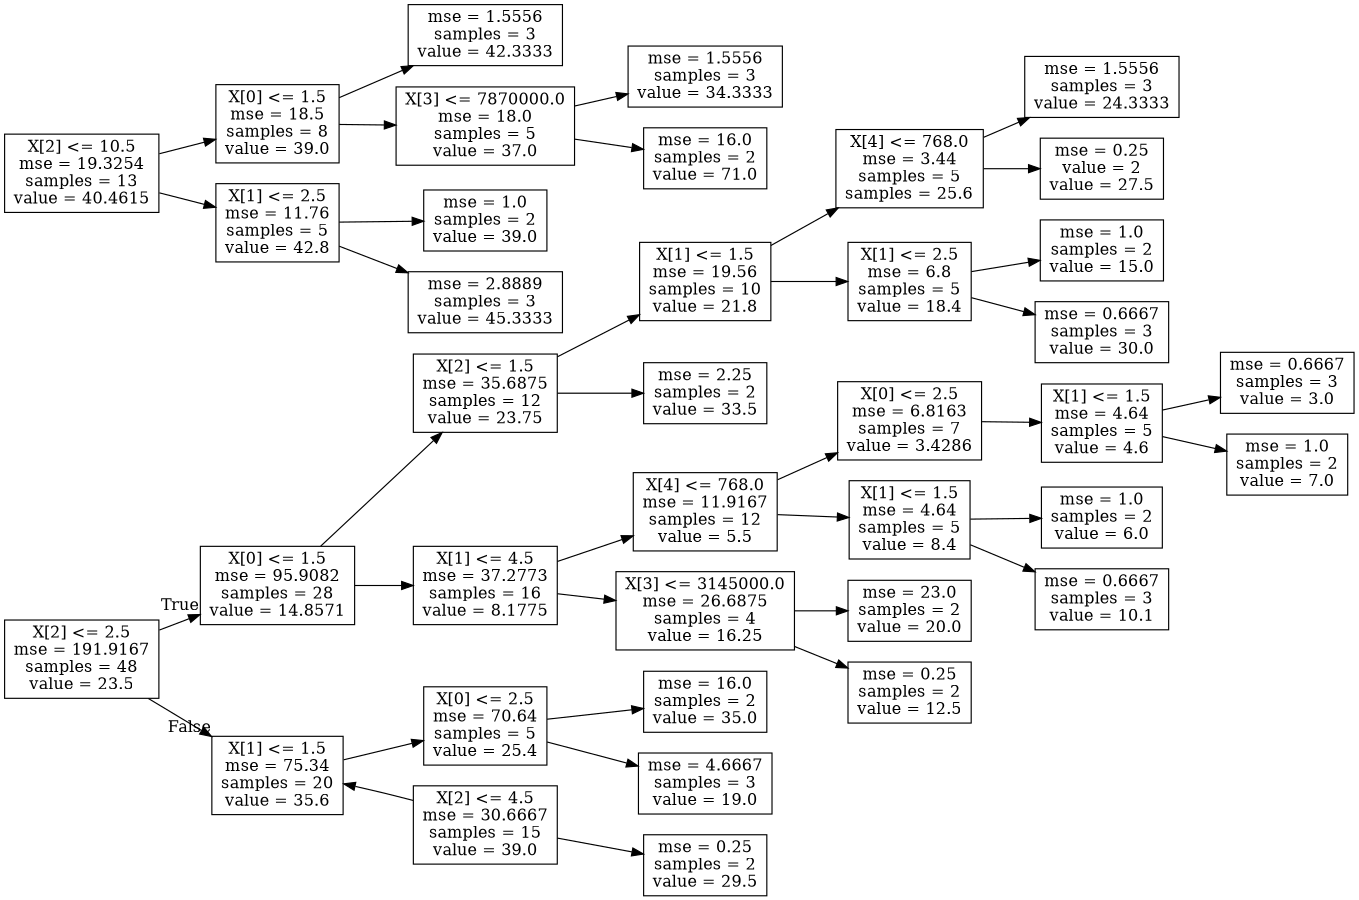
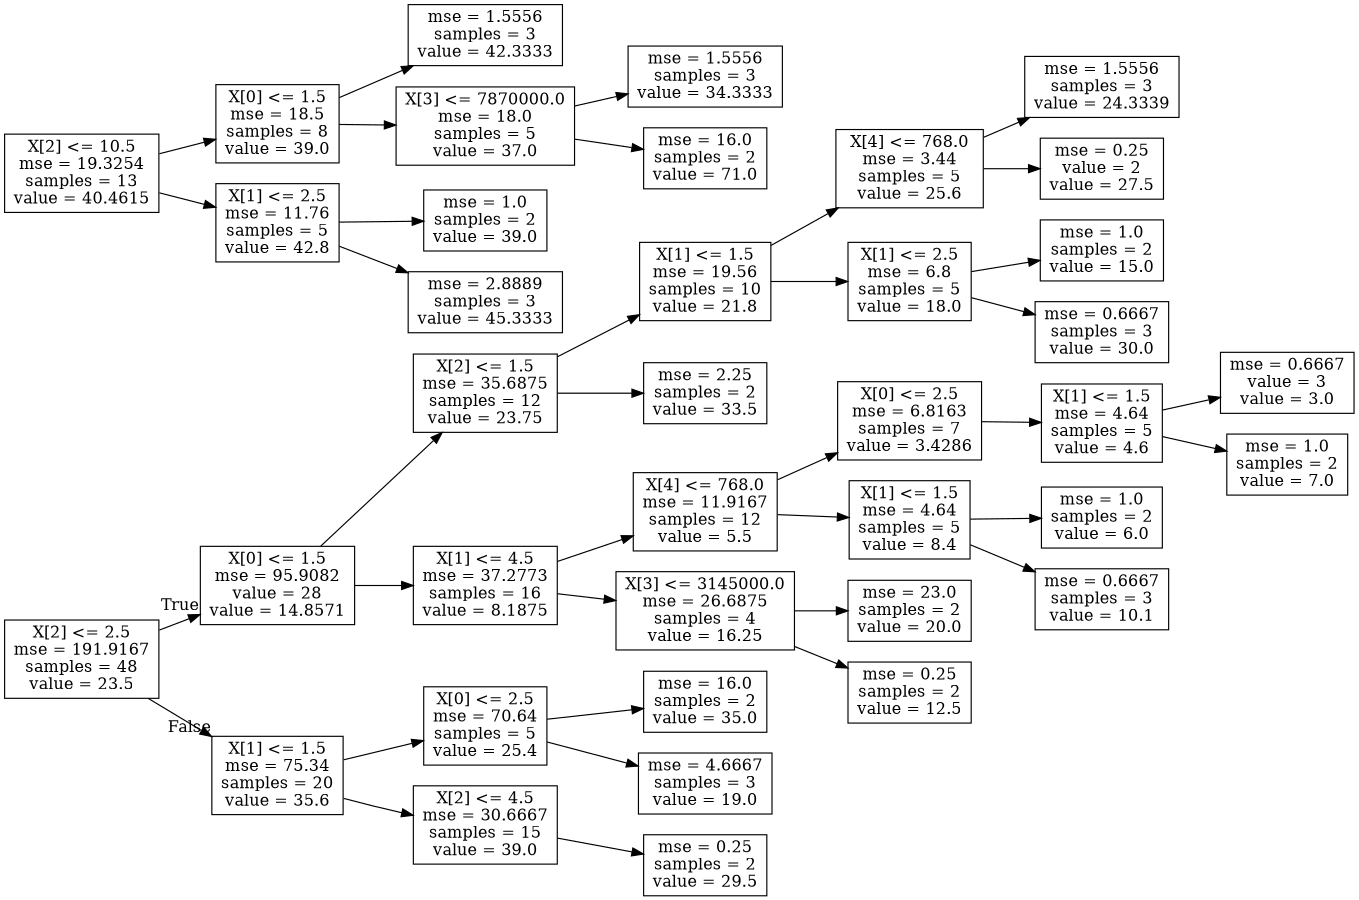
  digraph {
    rankdir=LR
    node [shape=box]
    n1 [label="X[2] <= 2.5\nmse = 191.9167\nsamples = 48\nvalue = 23.5"]
-   n2 [label="X[0] <= 1.5\nmse = 95.9082\nsamples = 28\nvalue = 14.8571"]
+   n2 [label="X[0] <= 1.5\nmse = 95.9082\nvalue = 28\nvalue = 14.8571"]
    n3 [label="X[1] <= 1.5\nmse = 75.34\nsamples = 20\nvalue = 35.6"]
    n4 [label="X[2] <= 1.5\nmse = 35.6875\nsamples = 12\nvalue = 23.75"]
-   n5 [label="X[1] <= 4.5\nmse = 37.2773\nsamples = 16\nvalue = 8.1775"]
+   n5 [label="X[1] <= 4.5\nmse = 37.2773\nsamples = 16\nvalue = 8.1875"]
    n6 [label="X[0] <= 2.5\nmse = 70.64\nsamples = 5\nvalue = 25.4"]
    n7 [label="X[2] <= 4.5\nmse = 30.6667\nsamples = 15\nvalue = 39.0"]
    n8 [label="X[1] <= 1.5\nmse = 19.56\nsamples = 10\nvalue = 21.8"]
    n9 [label="mse = 2.25\nsamples = 2\nvalue = 33.5"]
    n10 [label="X[4] <= 768.0\nmse = 11.9167\nsamples = 12\nvalue = 5.5"]
    n11 [label="X[3] <= 3145000.0\nmse = 26.6875\nsamples = 4\nvalue = 16.25"]
-   n12 [label="X[4] <= 768.0\nmse = 3.44\nsamples = 5\nsamples = 25.6"]
-   n13 [label="X[1] <= 2.5\nmse = 6.8\nsamples = 5\nvalue = 18.4"]
-   n14 [label="mse = 1.5556\nsamples = 3\nvalue = 24.3333"]
+   n12 [label="X[4] <= 768.0\nmse = 3.44\nsamples = 5\nvalue = 25.6"]
+   n13 [label="X[1] <= 2.5\nmse = 6.8\nsamples = 5\nvalue = 18.0"]
+   n14 [label="mse = 1.5556\nsamples = 3\nvalue = 24.3339"]
    n15 [label="mse = 0.25\nvalue = 2\nvalue = 27.5"]
    n16 [label="mse = 1.0\nsamples = 2\nvalue = 15.0"]
    n17 [label="mse = 0.6667\nsamples = 3\nvalue = 30.0"]
    n18 [label="X[0] <= 2.5\nmse = 6.8163\nsamples = 7\nvalue = 3.4286"]
    n19 [label="X[1] <= 1.5\nmse = 4.64\nsamples = 5\nvalue = 8.4"]
    n20 [label="mse = 23.0\nsamples = 2\nvalue = 20.0"]
    n21 [label="mse = 0.25\nsamples = 2\nvalue = 12.5"]
    n22 [label="X[1] <= 1.5\nmse = 4.64\nsamples = 5\nvalue = 4.6"]
    n23 [label="mse = 1.0\nsamples = 2\nvalue = 6.0"]
    n24 [label="mse = 0.6667\nsamples = 3\nvalue = 10.1"]
-   n25 [label="mse = 0.6667\nsamples = 3\nvalue = 3.0"]
+   n25 [label="mse = 0.6667\nvalue = 3\nvalue = 3.0"]
    n26 [label="mse = 1.0\nsamples = 2\nvalue = 7.0"]
    n27 [label="mse = 16.0\nsamples = 2\nvalue = 35.0"]
    n28 [label="mse = 4.6667\nsamples = 3\nvalue = 19.0"]
    n29 [label="mse = 0.25\nsamples = 2\nvalue = 29.5"]
    n30 [label="X[2] <= 10.5\nmse = 19.3254\nsamples = 13\nvalue = 40.4615"]
    n31 [label="X[0] <= 1.5\nmse = 18.5\nsamples = 8\nvalue = 39.0"]
    n32 [label="X[1] <= 2.5\nmse = 11.76\nsamples = 5\nvalue = 42.8"]
    n33 [label="mse = 1.5556\nsamples = 3\nvalue = 42.3333"]
    n34 [label="X[3] <= 7870000.0\nmse = 18.0\nsamples = 5\nvalue = 37.0"]
    n35 [label="mse = 1.0\nsamples = 2\nvalue = 39.0"]
    n36 [label="mse = 2.8889\nsamples = 3\nvalue = 45.3333"]
    n37 [label="mse = 1.5556\nsamples = 3\nvalue = 34.3333"]
    n38 [label="mse = 16.0\nsamples = 2\nvalue = 71.0"]
    n1 -> n2 [headlabel=True labelangle=45 labeldistance=2.5]
    n1 -> n3 [headlabel=False labelangle=-45 labeldistance=2.5]
    n2 -> n4
    n2 -> n5
    n3 -> n6
-   n7 -> n3
+   n3 -> n7
    n4 -> n8
    n4 -> n9
    n5 -> n10
    n5 -> n11
    n6 -> n27
    n6 -> n28
    n7 -> n29
    n8 -> n12
    n8 -> n13
    n10 -> n18
    n10 -> n19
    n11 -> n20
    n11 -> n21
    n12 -> n14
    n12 -> n15
    n13 -> n16
    n13 -> n17
    n18 -> n22
    n19 -> n23
    n19 -> n24
    n22 -> n25
    n22 -> n26
    n30 -> n31
    n30 -> n32
    n31 -> n33
    n31 -> n34
    n32 -> n35
    n32 -> n36
    n34 -> n37
    n34 -> n38
  }
